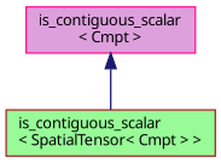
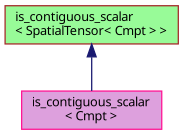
  digraph {
    fontname="Noto Sans"
    node [fontname="Noto Sans" fontsize=10 shape=record style=filled]
    n1 [color=brown fillcolor=palegreen fontcolor=black height=0.2 label="is_contiguous_scalar\l\< SpatialTensor\< Cmpt \> \>" width=0.4]
    n2 [color=deeppink height=0.2 label="is_contiguous_scalar\l\< Cmpt \>" width=0.4 fillcolor=plum]
-   n2 -> n1 [color=midnightblue dir=back fontname="Noto Sans" fontsize=10 labelfontname=Helvetica labelfontsize=10 style=solid]
+   n1 -> n2 [color=midnightblue dir=back fontname="Noto Sans" fontsize=10 labelfontname=Helvetica labelfontsize=10 style=solid]
  }
